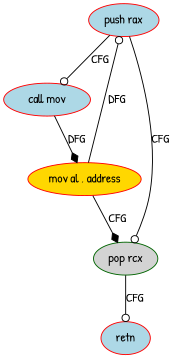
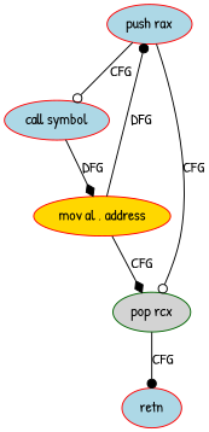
  digraph {
    fontname="Patrick Hand"
    node [color=red fillcolor=lightblue fontname="Patrick Hand" style=filled]
    edge [arrowhead=odot fontname="Patrick Hand"]
    n1 [label="push rax"]
-   n2 [label="call mov"]
+   n2 [label="call symbol"]
    n3 [color=darkgreen fillcolor=lightgrey label="pop rcx"]
    n4 [fillcolor=gold label="mov al , address"]
    n5 [label=retn]
    n1 -> n2 [label=CFG]
    n1 -> n3 [label=CFG]
    n2 -> n4 [arrowhead=diamond label=DFG]
-   n3 -> n5 [label=CFG]
-   n4 -> n1 [label=DFG]
+   n3 -> n5 [arrowhead=dot label=CFG]
+   n4 -> n1 [arrowhead=dot label=DFG]
    n4 -> n3 [arrowhead=diamond label=CFG]
  }
